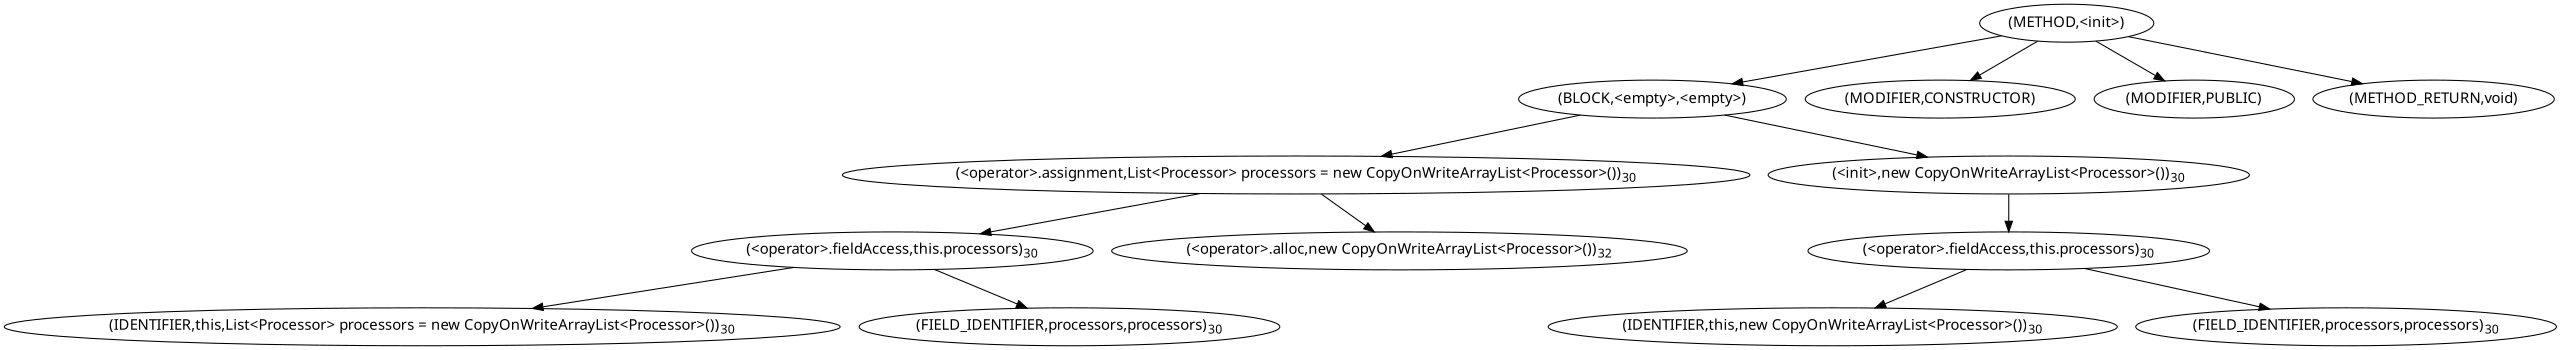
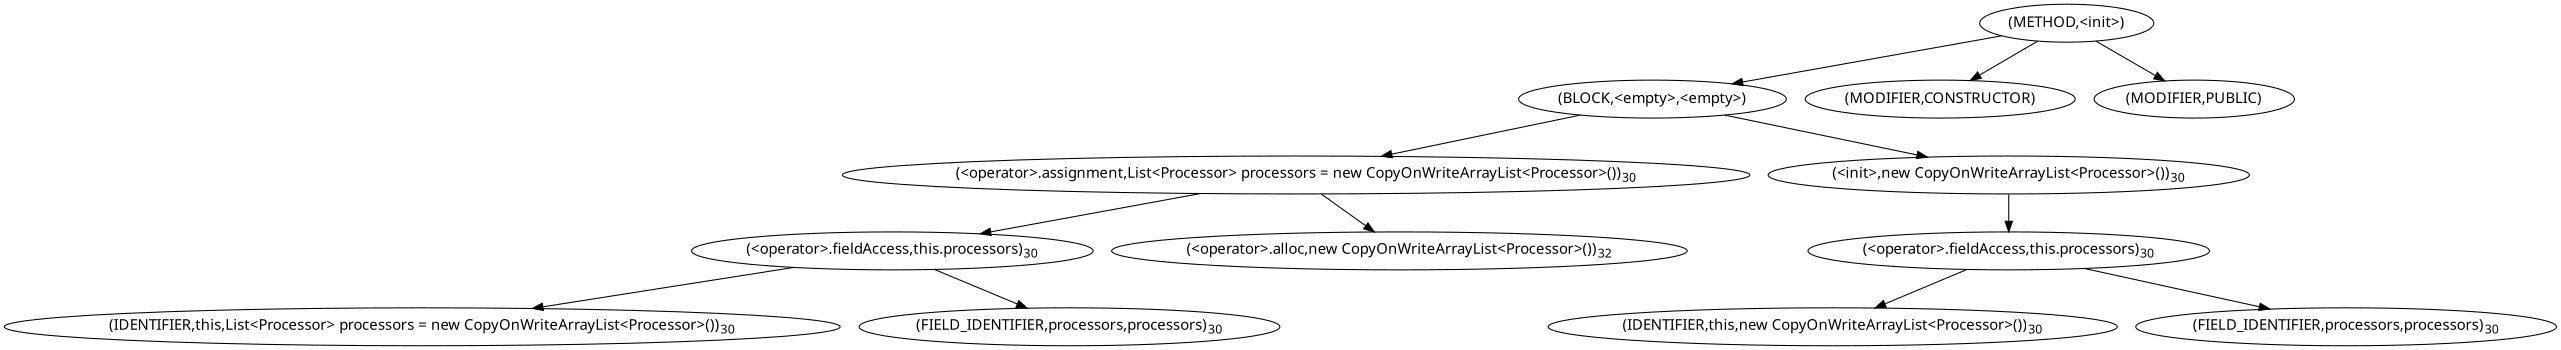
  digraph {
    fontname="Noto Sans"
    node [fontname="Noto Sans"]
    edge [fontname="Noto Sans"]
    n1 [label=<(METHOD,&lt;init&gt;)>]
    n2 [label=<(BLOCK,&lt;empty&gt;,&lt;empty&gt;)>]
    n3 [label=<(MODIFIER,CONSTRUCTOR)>]
    n4 [label=<(MODIFIER,PUBLIC)>]
-   n5 [label=<(METHOD_RETURN,void)>]
    n6 [label=<(&lt;operator&gt;.assignment,List&lt;Processor&gt; processors = new CopyOnWriteArrayList&lt;Processor&gt;())<SUB>30</SUB>>]
    n7 [label=<(&lt;init&gt;,new CopyOnWriteArrayList&lt;Processor&gt;())<SUB>30</SUB>>]
    n8 [label=<(&lt;operator&gt;.fieldAccess,this.processors)<SUB>30</SUB>>]
    n9 [label=<(&lt;operator&gt;.alloc,new CopyOnWriteArrayList&lt;Processor&gt;())<SUB>32</SUB>>]
    n10 [label=<(&lt;operator&gt;.fieldAccess,this.processors)<SUB>30</SUB>>]
    n11 [label=<(IDENTIFIER,this,List&lt;Processor&gt; processors = new CopyOnWriteArrayList&lt;Processor&gt;())<SUB>30</SUB>>]
    n12 [label=<(FIELD_IDENTIFIER,processors,processors)<SUB>30</SUB>>]
    n13 [label=<(IDENTIFIER,this,new CopyOnWriteArrayList&lt;Processor&gt;())<SUB>30</SUB>>]
    n14 [label=<(FIELD_IDENTIFIER,processors,processors)<SUB>30</SUB>>]
    n1 -> n2
    n1 -> n3
    n1 -> n4
-   n1 -> n5
    n2 -> n6
    n2 -> n7
    n6 -> n8
    n6 -> n9
    n7 -> n10
    n8 -> n11
    n8 -> n12
    n10 -> n13
    n10 -> n14
  }
